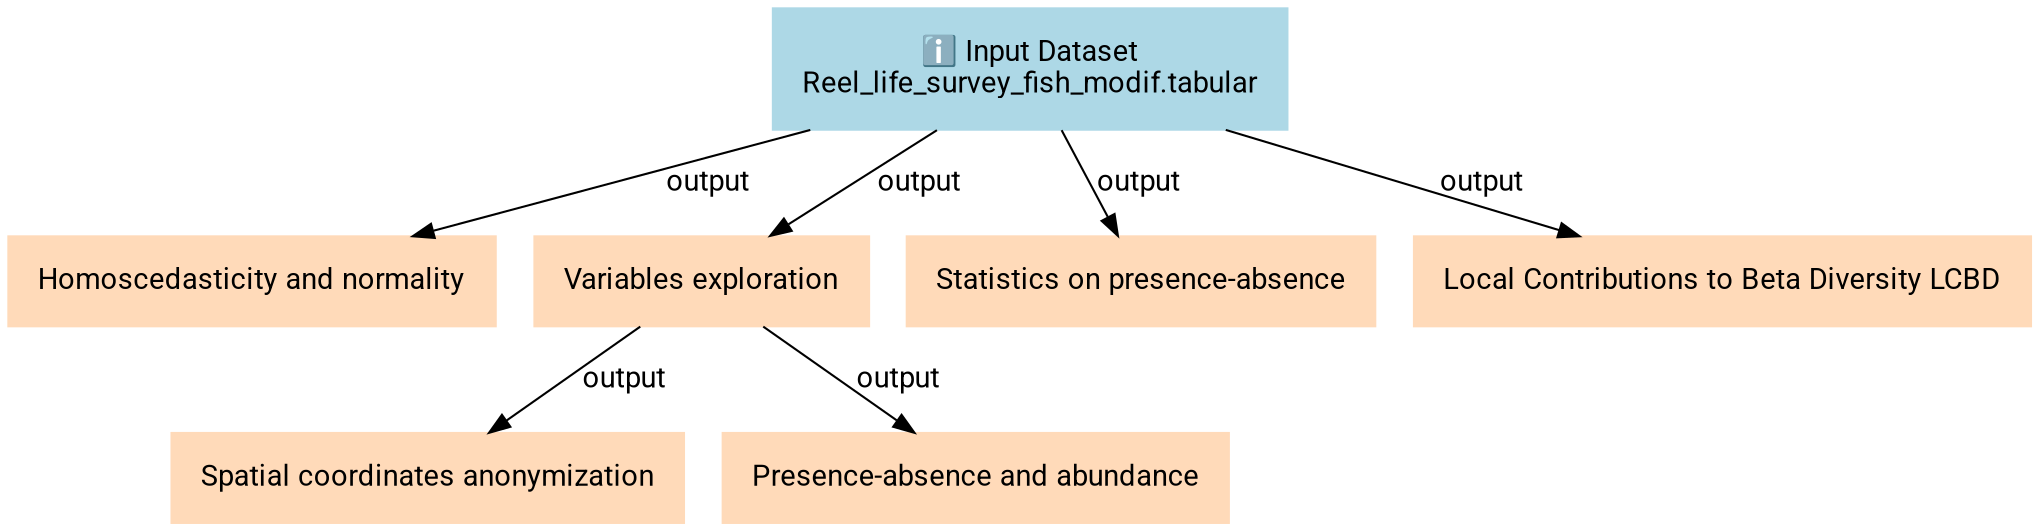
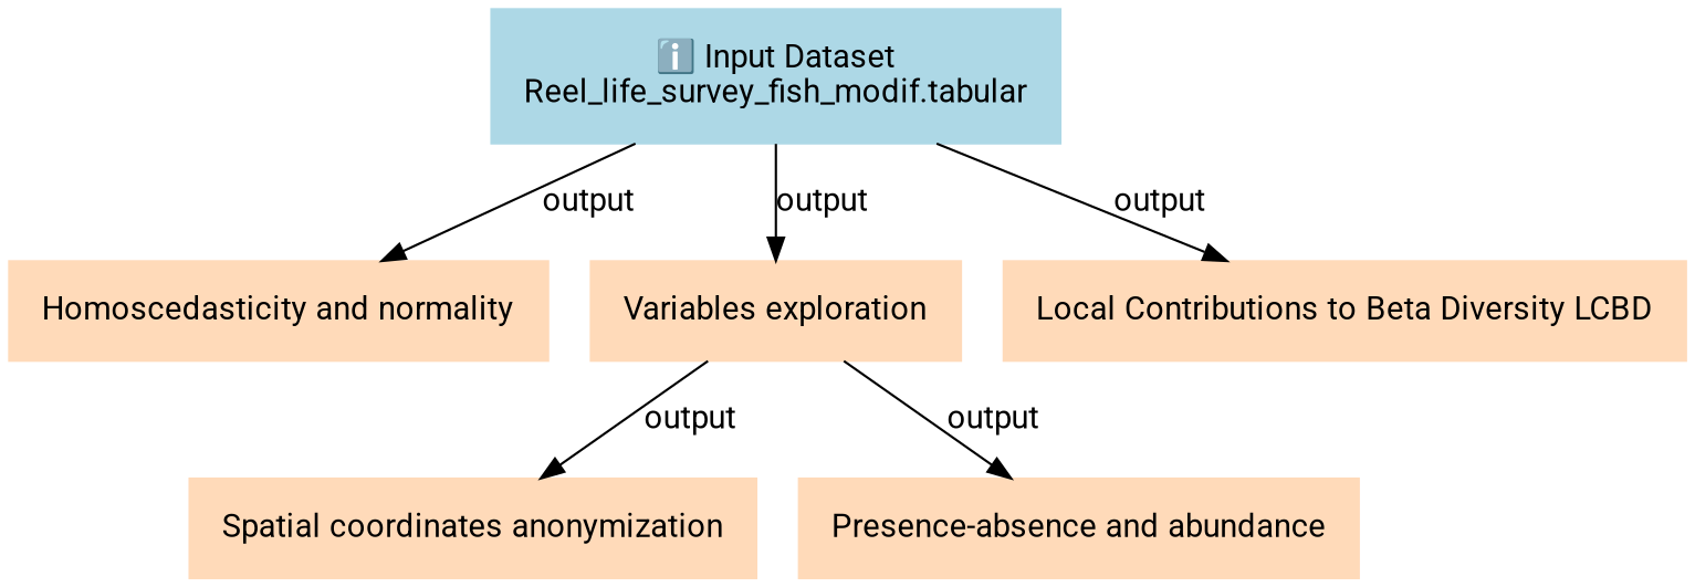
  digraph {
    fontname=Roboto
    node [color=peachpuff fontname=Roboto margin="0.2,0.2" shape=box style=filled]
    edge [fontname=Roboto]
    n1 [color=lightblue label="ℹ️ Input Dataset\nReel_life_survey_fish_modif.tabular"]
    n2 [label="Homoscedasticity and normality"]
    n3 [label="Variables exploration"]
-   n4 [label="Statistics on presence-absence"]
    n5 [label="Local Contributions to Beta Diversity LCBD"]
    n6 [label="Spatial coordinates anonymization"]
    n7 [label="Presence-absence and abundance"]
    n1 -> n2 [label=output]
    n1 -> n3 [label=output]
-   n1 -> n4 [label=output]
    n1 -> n5 [label=output]
    n3 -> n6 [label=output]
    n3 -> n7 [label=output]
  }
